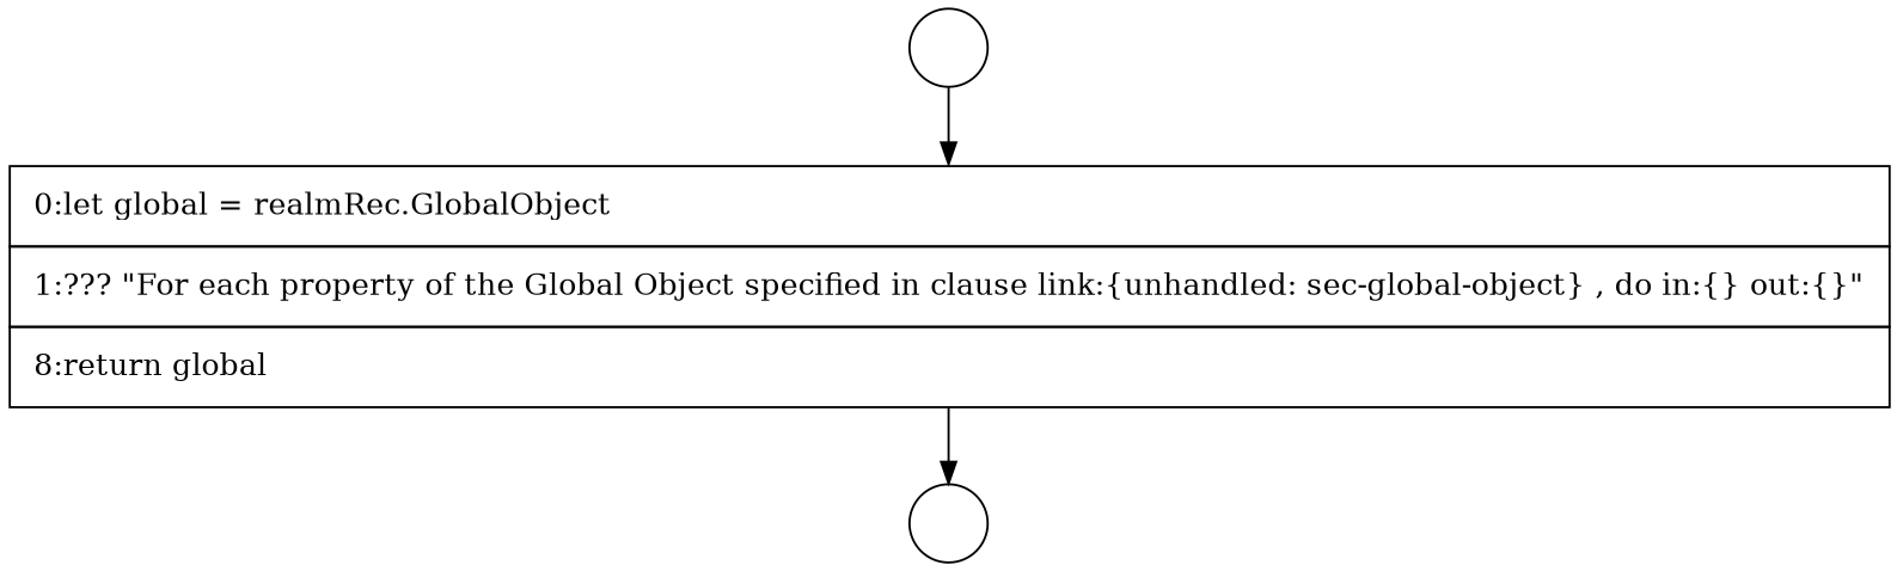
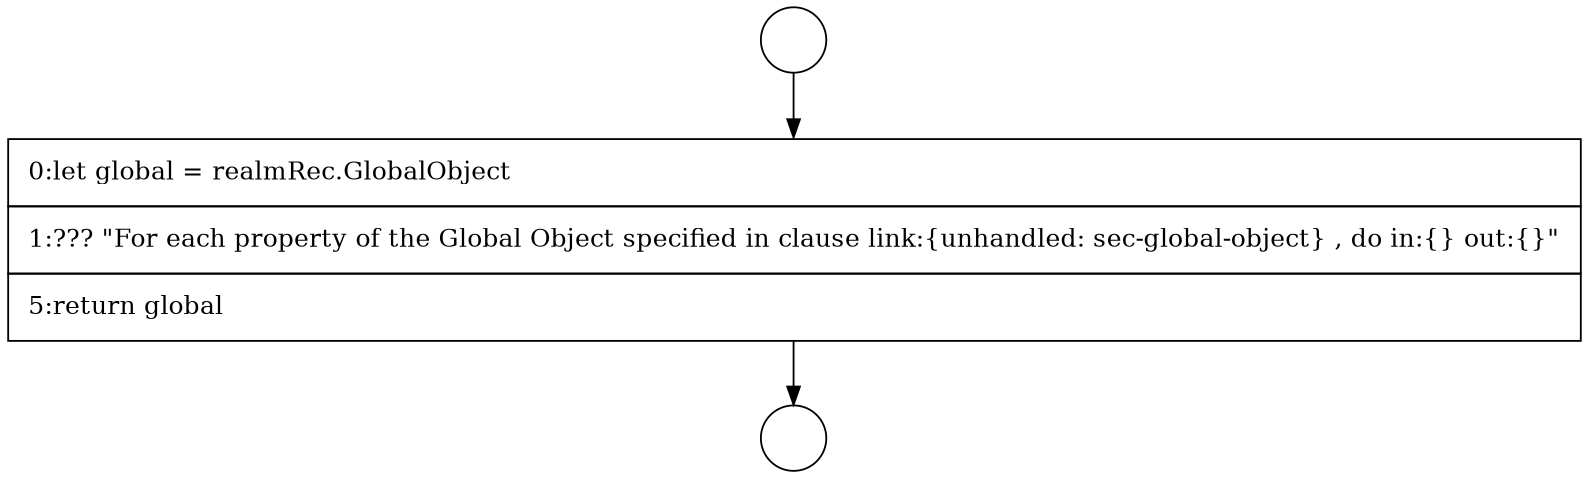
  digraph {
    node [color=black fillcolor=white shape=circle style=filled]
    edge [color=black]
    n1 [label=" "]
-   n2 [label=<<font color="black">     <table border="0" cellborder="1" cellspacing="0" cellpadding="10">       <tr><td align="left">0:let global = realmRec.GlobalObject</td></tr>       <tr><td align="left">1:??? &quot;For each property of the Global Object specified in clause link:{unhandled: sec-global-object} , do in:{} out:{}&quot;</td></tr>       <tr><td align="left">8:return global</td></tr>     </table>   </font>> margin=0 shape=none]
+   n2 [label=<<font color="black">     <table border="0" cellborder="1" cellspacing="0" cellpadding="10">       <tr><td align="left">0:let global = realmRec.GlobalObject</td></tr>       <tr><td align="left">1:??? &quot;For each property of the Global Object specified in clause link:{unhandled: sec-global-object} , do in:{} out:{}&quot;</td></tr>       <tr><td align="left">5:return global</td></tr>     </table>   </font>> margin=0 shape=none]
    n3 [label=" "]
    n1 -> n2
    n2 -> n3
  }
